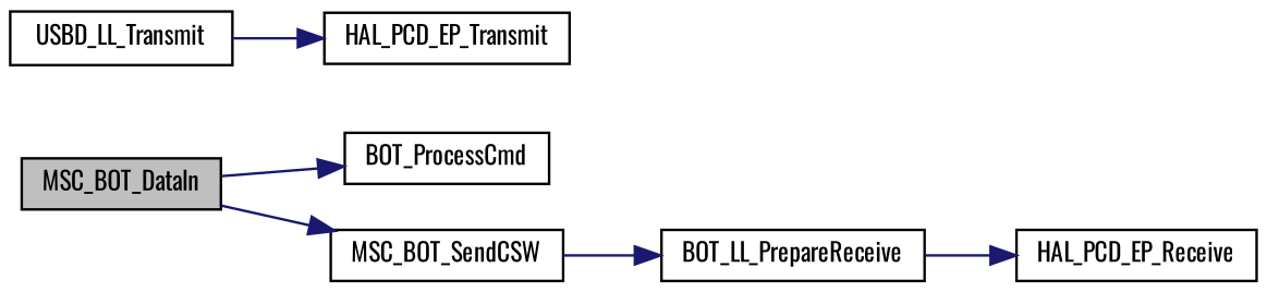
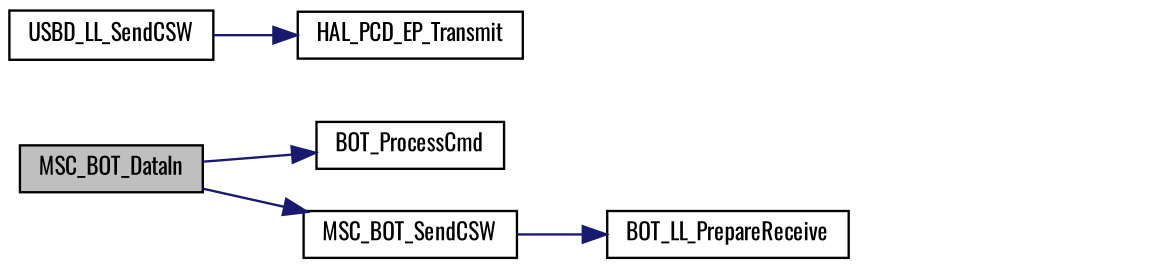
  digraph {
    fontname=Oswald
    rankdir=LR
    node [color=black fillcolor=white fontname=Oswald fontsize=10 shape=record style=filled]
    edge [color=midnightblue fontname=Oswald fontsize=10 labelfontname=Helvetica labelfontsize=10 style=solid]
    n1 [fillcolor=grey75 fontcolor=black height=0.2 label=MSC_BOT_DataIn width=0.4]
    n2 [height=0.2 label=BOT_ProcessCmd width=0.4]
    n3 [height=0.2 label=MSC_BOT_SendCSW width=0.4]
    n4 [height=0.2 label=BOT_LL_PrepareReceive width=0.4]
-   n5 [height=0.2 label=USBD_LL_Transmit width=0.4]
+   n5 [height=0.2 label=USBD_LL_SendCSW width=0.4]
    n6 [height=0.2 label=HAL_PCD_EP_Transmit width=0.4]
-   n7 [height=0.2 label=HAL_PCD_EP_Receive width=0.4]
    n1 -> n2
    n1 -> n3
    n3 -> n4
-   n4 -> n7
    n5 -> n6
  }
